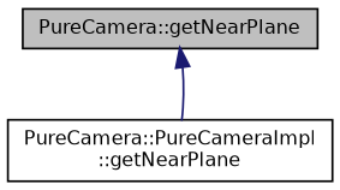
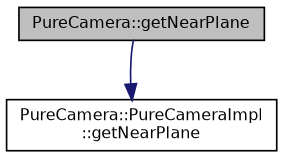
  digraph {
    rankdir=TB
    node [color=black fontname=Helvetica fontsize=10 shape=record style=filled]
    n1 [fillcolor=grey75 fontcolor=black height=0.2 label="PureCamera::getNearPlane" width=0.4]
    n2 [fillcolor=white height=0.2 label="PureCamera::PureCameraImpl\l::getNearPlane" width=0.4]
-   n2 -> n1 [color=midnightblue fontname=Helvetica fontsize=10 labelfontname=Helvetica labelfontsize=10 style=solid]
+   n1 -> n2 [color=midnightblue fontname=Helvetica fontsize=10 labelfontname=Helvetica labelfontsize=10 style=solid]
  }
